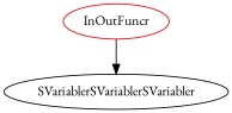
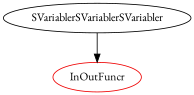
  digraph {
    fontname="EB Garamond"
    node [fontname="EB Garamond"]
    n1 [color=red2 label=InOutFuncr shape=oval]
    SVariablerSVariablerSVariabler
-   n1 -> SVariablerSVariablerSVariabler [fontname="EB Garamond"]
+   SVariablerSVariablerSVariabler -> n1 [fontname="EB Garamond"]
  }
